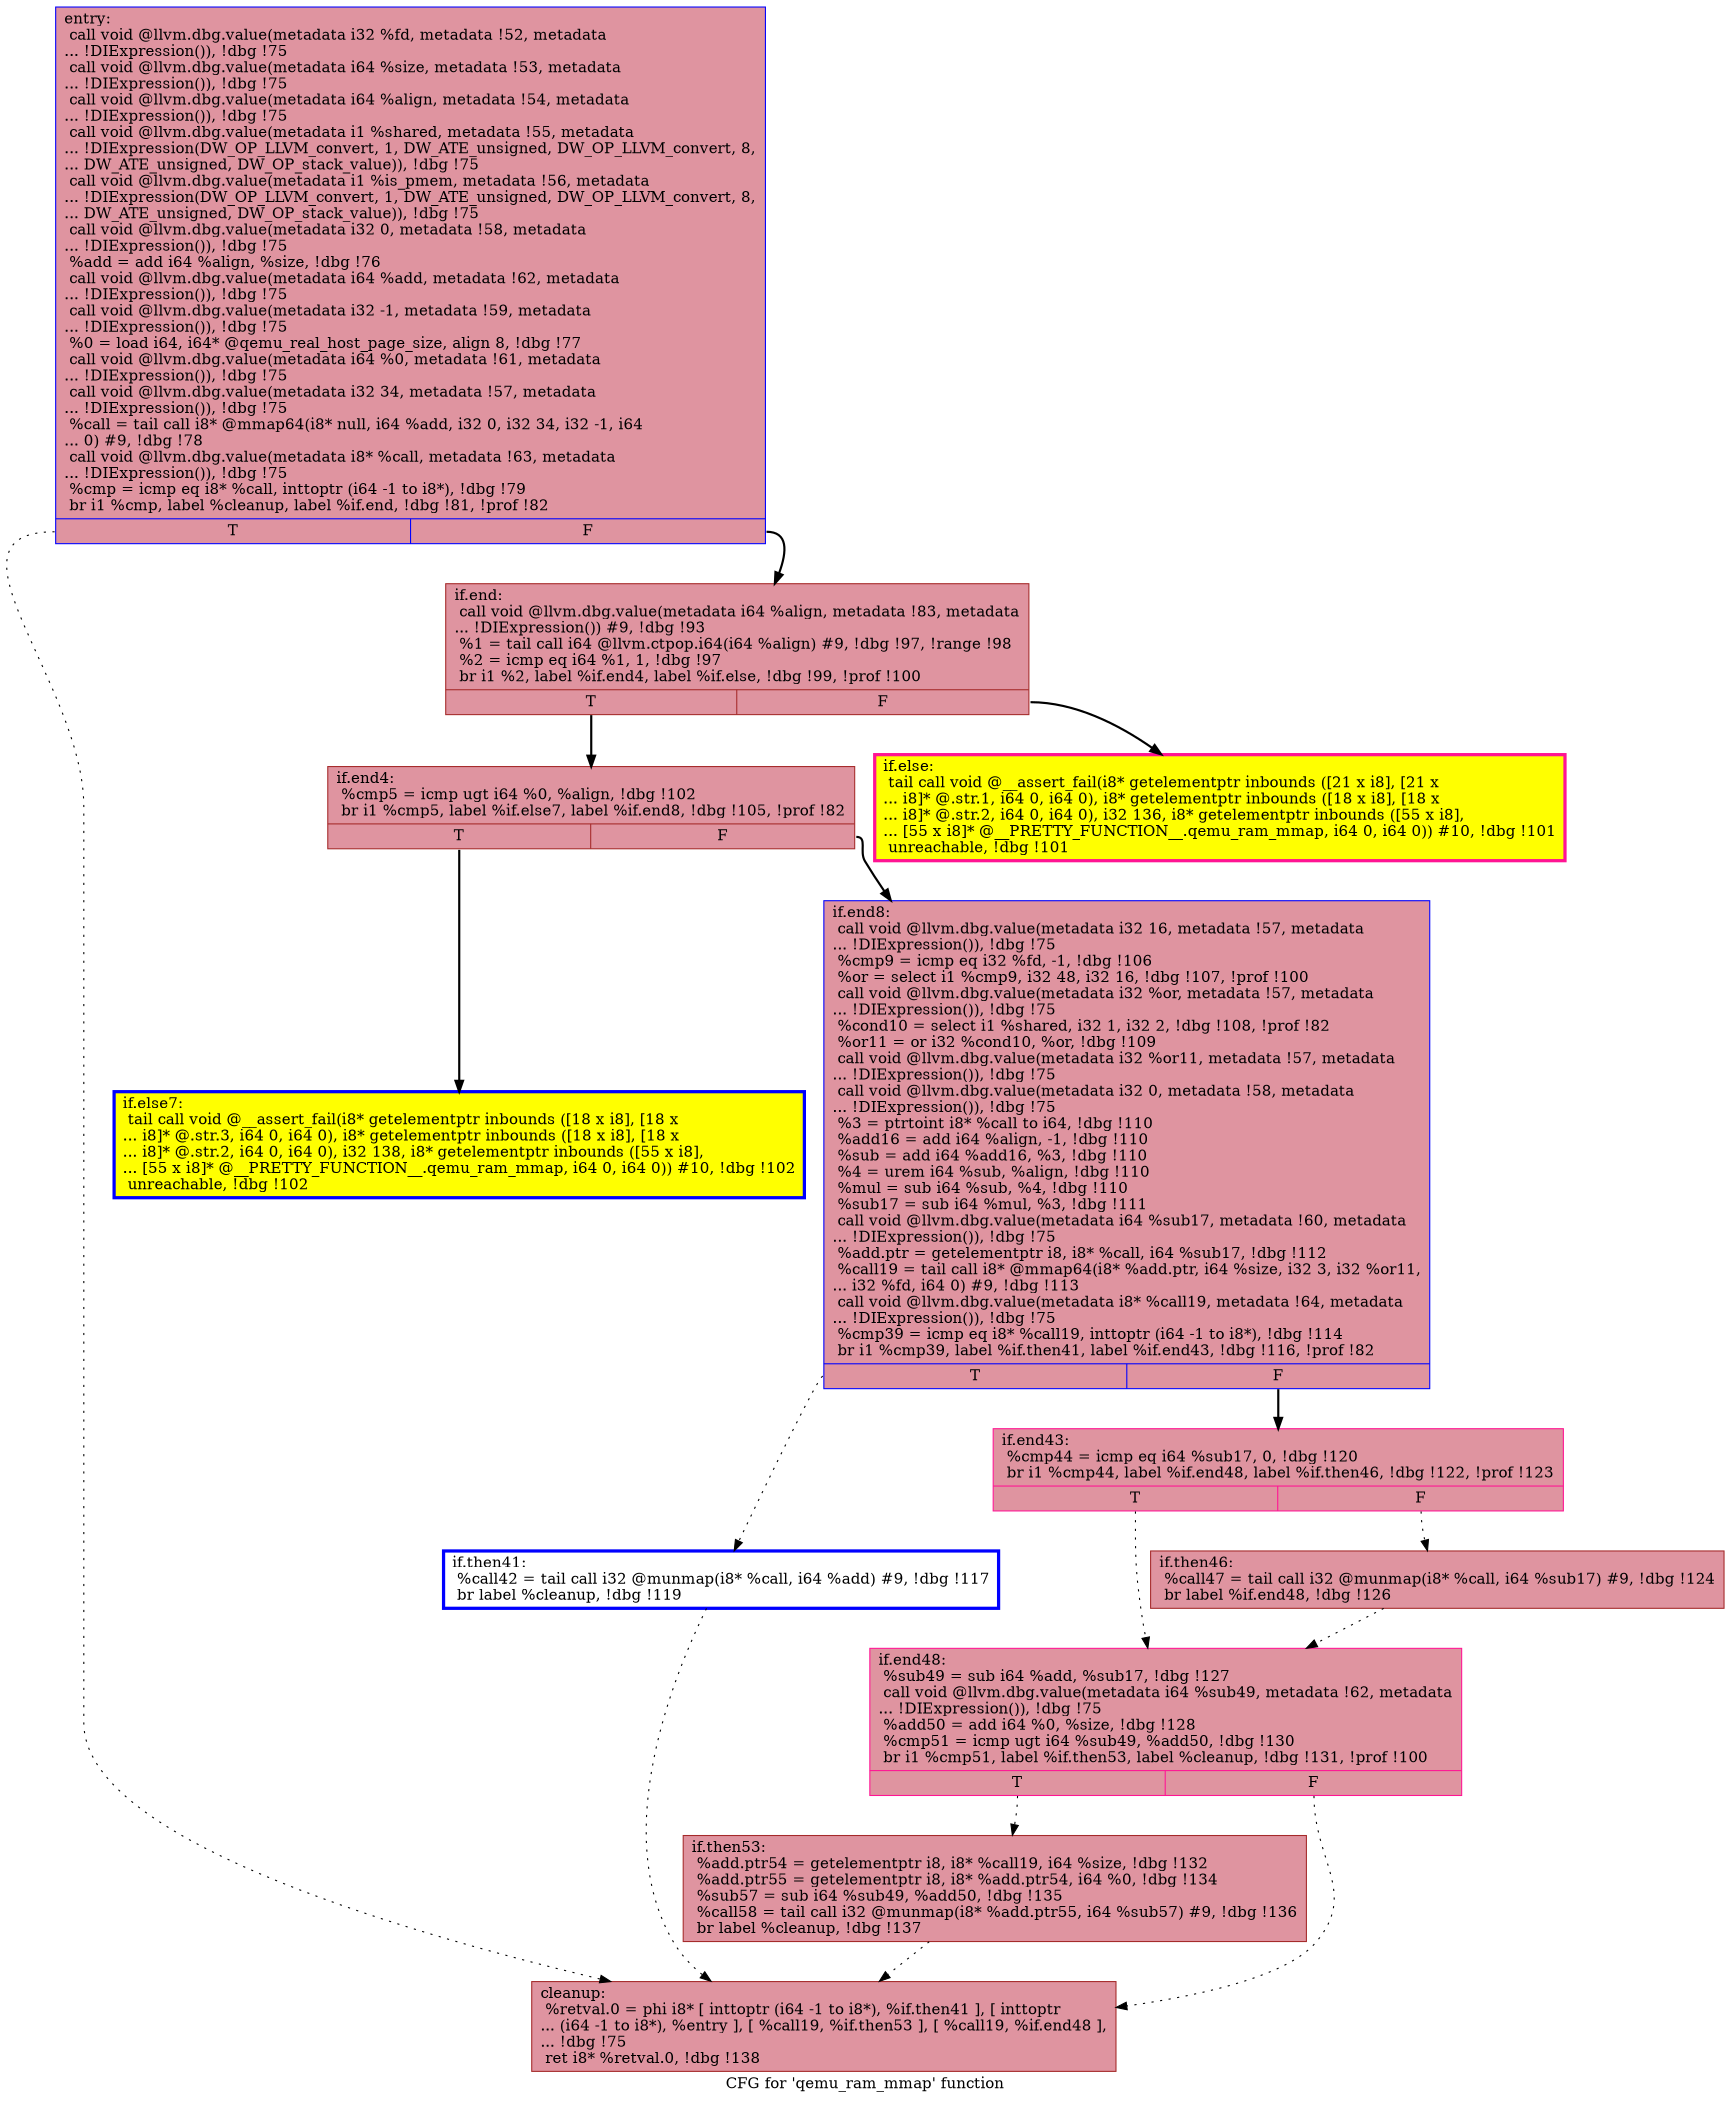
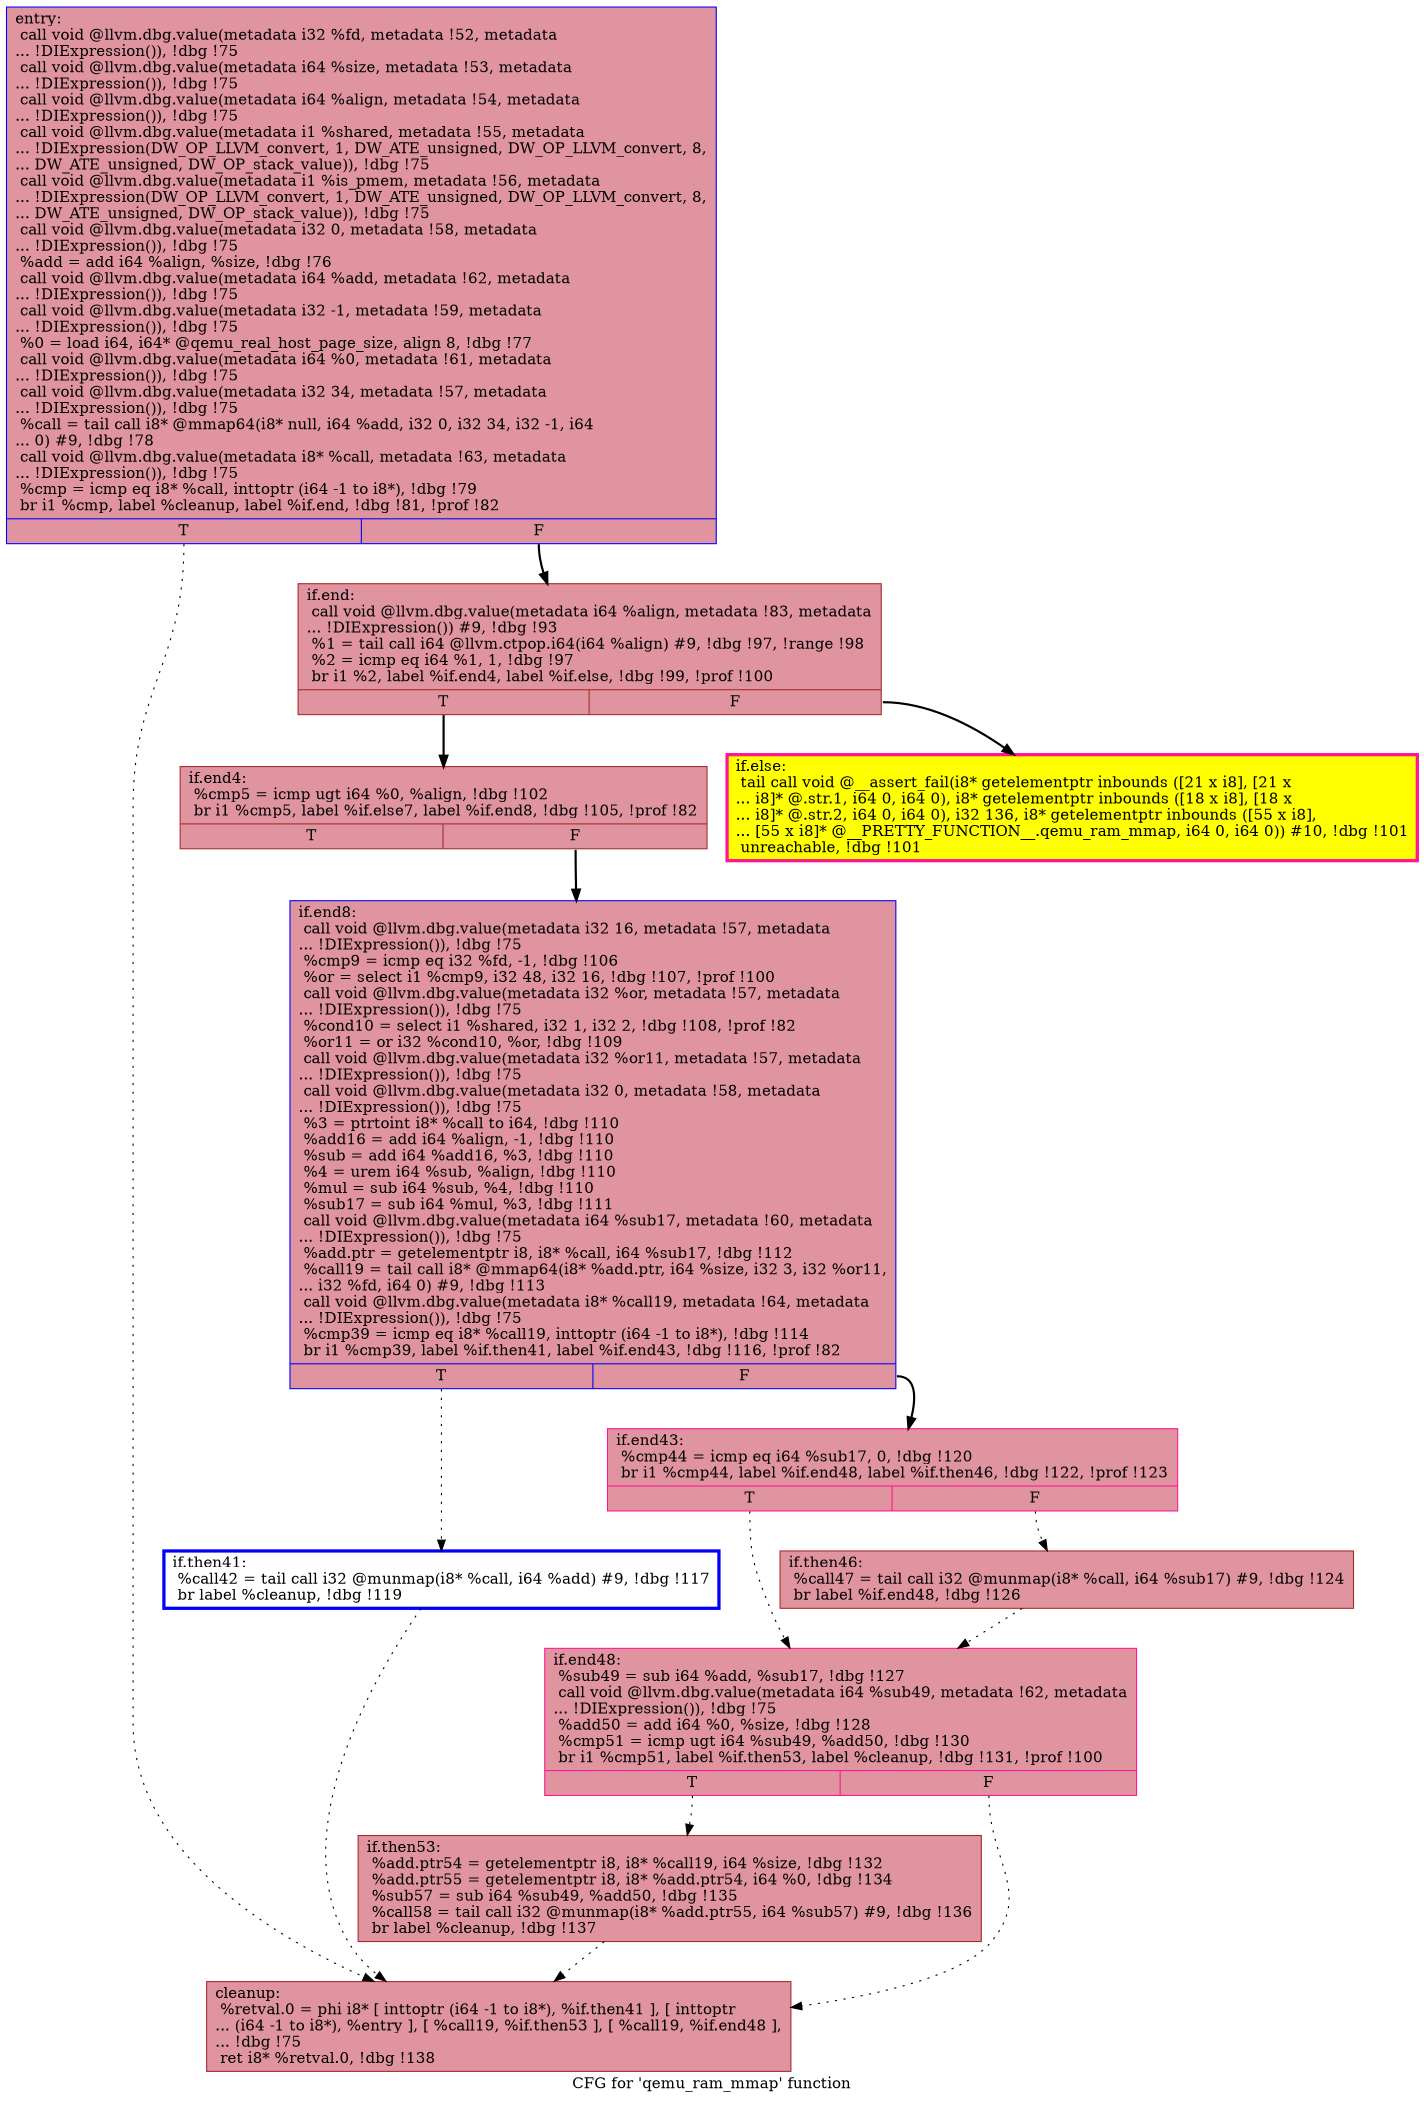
  digraph {
    label="CFG for 'qemu_ram_mmap' function"
    node [color=brown fillcolor="#b70d2870" shape=record style=filled]
    edge [tailport=s0 style=dotted]
    n1 [color=blue label="{entry:\l  call void @llvm.dbg.value(metadata i32 %fd, metadata !52, metadata\l... !DIExpression()), !dbg !75\l  call void @llvm.dbg.value(metadata i64 %size, metadata !53, metadata\l... !DIExpression()), !dbg !75\l  call void @llvm.dbg.value(metadata i64 %align, metadata !54, metadata\l... !DIExpression()), !dbg !75\l  call void @llvm.dbg.value(metadata i1 %shared, metadata !55, metadata\l... !DIExpression(DW_OP_LLVM_convert, 1, DW_ATE_unsigned, DW_OP_LLVM_convert, 8,\l... DW_ATE_unsigned, DW_OP_stack_value)), !dbg !75\l  call void @llvm.dbg.value(metadata i1 %is_pmem, metadata !56, metadata\l... !DIExpression(DW_OP_LLVM_convert, 1, DW_ATE_unsigned, DW_OP_LLVM_convert, 8,\l... DW_ATE_unsigned, DW_OP_stack_value)), !dbg !75\l  call void @llvm.dbg.value(metadata i32 0, metadata !58, metadata\l... !DIExpression()), !dbg !75\l  %add = add i64 %align, %size, !dbg !76\l  call void @llvm.dbg.value(metadata i64 %add, metadata !62, metadata\l... !DIExpression()), !dbg !75\l  call void @llvm.dbg.value(metadata i32 -1, metadata !59, metadata\l... !DIExpression()), !dbg !75\l  %0 = load i64, i64* @qemu_real_host_page_size, align 8, !dbg !77\l  call void @llvm.dbg.value(metadata i64 %0, metadata !61, metadata\l... !DIExpression()), !dbg !75\l  call void @llvm.dbg.value(metadata i32 34, metadata !57, metadata\l... !DIExpression()), !dbg !75\l  %call = tail call i8* @mmap64(i8* null, i64 %add, i32 0, i32 34, i32 -1, i64\l... 0) #9, !dbg !78\l  call void @llvm.dbg.value(metadata i8* %call, metadata !63, metadata\l... !DIExpression()), !dbg !75\l  %cmp = icmp eq i8* %call, inttoptr (i64 -1 to i8*), !dbg !79\l  br i1 %cmp, label %cleanup, label %if.end, !dbg !81, !prof !82\l|{<s0>T|<s1>F}}"]
    n2 [label="{cleanup:                                          \l  %retval.0 = phi i8* [ inttoptr (i64 -1 to i8*), %if.then41 ], [ inttoptr\l... (i64 -1 to i8*), %entry ], [ %call19, %if.then53 ], [ %call19, %if.end48 ],\l... !dbg !75\l  ret i8* %retval.0, !dbg !138\l}"]
    n3 [label="{if.end:                                           \l  call void @llvm.dbg.value(metadata i64 %align, metadata !83, metadata\l... !DIExpression()) #9, !dbg !93\l  %1 = tail call i64 @llvm.ctpop.i64(i64 %align) #9, !dbg !97, !range !98\l  %2 = icmp eq i64 %1, 1, !dbg !97\l  br i1 %2, label %if.end4, label %if.else, !dbg !99, !prof !100\l|{<s0>T|<s1>F}}"]
    n4 [label="{if.end4:                                          \l  %cmp5 = icmp ugt i64 %0, %align, !dbg !102\l  br i1 %cmp5, label %if.else7, label %if.end8, !dbg !105, !prof !82\l|{<s0>T|<s1>F}}"]
    n5 [color=deeppink fillcolor=yellow label="{if.else:                                          \l  tail call void @__assert_fail(i8* getelementptr inbounds ([21 x i8], [21 x\l... i8]* @.str.1, i64 0, i64 0), i8* getelementptr inbounds ([18 x i8], [18 x\l... i8]* @.str.2, i64 0, i64 0), i32 136, i8* getelementptr inbounds ([55 x i8],\l... [55 x i8]* @__PRETTY_FUNCTION__.qemu_ram_mmap, i64 0, i64 0)) #10, !dbg !101\l  unreachable, !dbg !101\l}" penwidth=3.0]
-   n6 [color=blue fillcolor=yellow label="{if.else7:                                         \l  tail call void @__assert_fail(i8* getelementptr inbounds ([18 x i8], [18 x\l... i8]* @.str.3, i64 0, i64 0), i8* getelementptr inbounds ([18 x i8], [18 x\l... i8]* @.str.2, i64 0, i64 0), i32 138, i8* getelementptr inbounds ([55 x i8],\l... [55 x i8]* @__PRETTY_FUNCTION__.qemu_ram_mmap, i64 0, i64 0)) #10, !dbg !102\l  unreachable, !dbg !102\l}" penwidth=3.0]
    n7 [color=blue label="{if.end8:                                          \l  call void @llvm.dbg.value(metadata i32 16, metadata !57, metadata\l... !DIExpression()), !dbg !75\l  %cmp9 = icmp eq i32 %fd, -1, !dbg !106\l  %or = select i1 %cmp9, i32 48, i32 16, !dbg !107, !prof !100\l  call void @llvm.dbg.value(metadata i32 %or, metadata !57, metadata\l... !DIExpression()), !dbg !75\l  %cond10 = select i1 %shared, i32 1, i32 2, !dbg !108, !prof !82\l  %or11 = or i32 %cond10, %or, !dbg !109\l  call void @llvm.dbg.value(metadata i32 %or11, metadata !57, metadata\l... !DIExpression()), !dbg !75\l  call void @llvm.dbg.value(metadata i32 0, metadata !58, metadata\l... !DIExpression()), !dbg !75\l  %3 = ptrtoint i8* %call to i64, !dbg !110\l  %add16 = add i64 %align, -1, !dbg !110\l  %sub = add i64 %add16, %3, !dbg !110\l  %4 = urem i64 %sub, %align, !dbg !110\l  %mul = sub i64 %sub, %4, !dbg !110\l  %sub17 = sub i64 %mul, %3, !dbg !111\l  call void @llvm.dbg.value(metadata i64 %sub17, metadata !60, metadata\l... !DIExpression()), !dbg !75\l  %add.ptr = getelementptr i8, i8* %call, i64 %sub17, !dbg !112\l  %call19 = tail call i8* @mmap64(i8* %add.ptr, i64 %size, i32 3, i32 %or11,\l... i32 %fd, i64 0) #9, !dbg !113\l  call void @llvm.dbg.value(metadata i8* %call19, metadata !64, metadata\l... !DIExpression()), !dbg !75\l  %cmp39 = icmp eq i8* %call19, inttoptr (i64 -1 to i8*), !dbg !114\l  br i1 %cmp39, label %if.then41, label %if.end43, !dbg !116, !prof !82\l|{<s0>T|<s1>F}}"]
    n8 [color=blue label="{if.then41:                                        \l  %call42 = tail call i32 @munmap(i8* %call, i64 %add) #9, !dbg !117\l  br label %cleanup, !dbg !119\l}" penwidth=3.0 fillcolor="" style=""]
    n9 [color=deeppink label="{if.end43:                                         \l  %cmp44 = icmp eq i64 %sub17, 0, !dbg !120\l  br i1 %cmp44, label %if.end48, label %if.then46, !dbg !122, !prof !123\l|{<s0>T|<s1>F}}"]
    n10 [color=deeppink label="{if.end48:                                         \l  %sub49 = sub i64 %add, %sub17, !dbg !127\l  call void @llvm.dbg.value(metadata i64 %sub49, metadata !62, metadata\l... !DIExpression()), !dbg !75\l  %add50 = add i64 %0, %size, !dbg !128\l  %cmp51 = icmp ugt i64 %sub49, %add50, !dbg !130\l  br i1 %cmp51, label %if.then53, label %cleanup, !dbg !131, !prof !100\l|{<s0>T|<s1>F}}"]
    n11 [label="{if.then46:                                        \l  %call47 = tail call i32 @munmap(i8* %call, i64 %sub17) #9, !dbg !124\l  br label %if.end48, !dbg !126\l}"]
    n12 [label="{if.then53:                                        \l  %add.ptr54 = getelementptr i8, i8* %call19, i64 %size, !dbg !132\l  %add.ptr55 = getelementptr i8, i8* %add.ptr54, i64 %0, !dbg !134\l  %sub57 = sub i64 %sub49, %add50, !dbg !135\l  %call58 = tail call i32 @munmap(i8* %add.ptr55, i64 %sub57) #9, !dbg !136\l  br label %cleanup, !dbg !137\l}"]
    n1 -> n2
    n1 -> n3 [tailport=s1 style=bold]
    n3 -> n4 [style=bold]
    n3 -> n5 [tailport=s1 style=bold]
-   n4 -> n6 [style=bold]
    n4 -> n7 [tailport=s1 style=bold]
    n7 -> n8
    n7 -> n9 [tailport=s1 style=bold]
    n8 -> n2 [tailport=""]
    n9 -> n10
    n9 -> n11 [tailport=s1]
    n10 -> n2 [tailport=s1]
    n10 -> n12
    n11 -> n10 [tailport=""]
    n12 -> n2 [tailport=""]
  }
